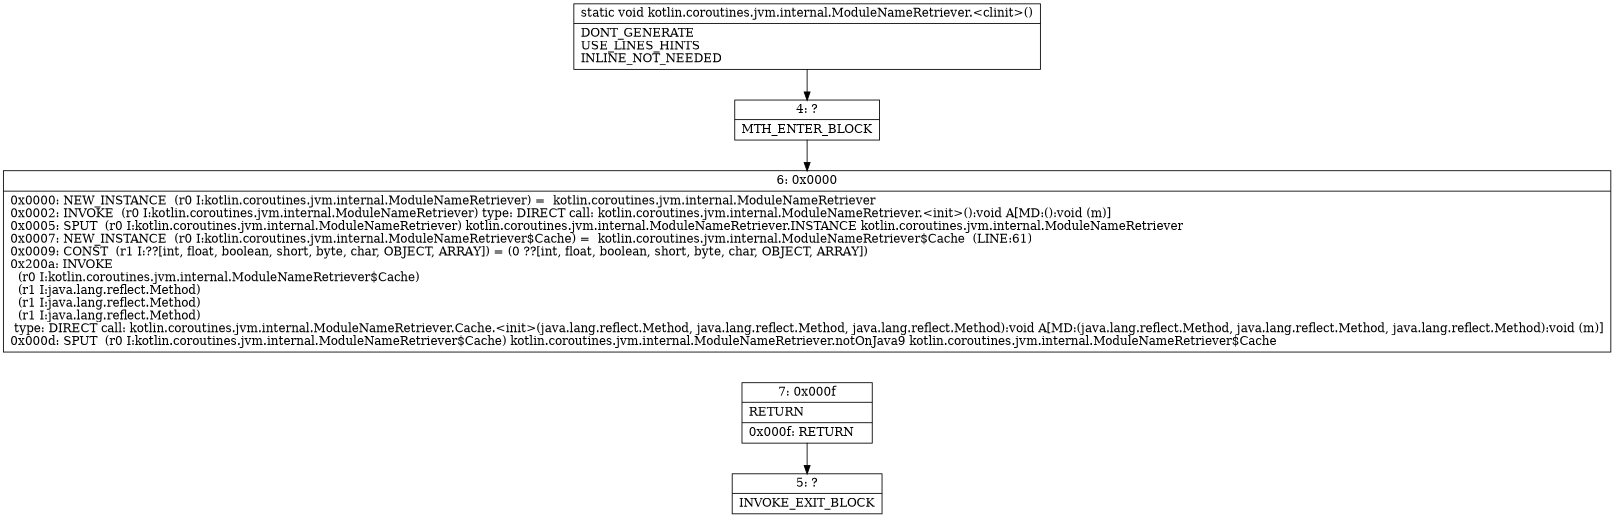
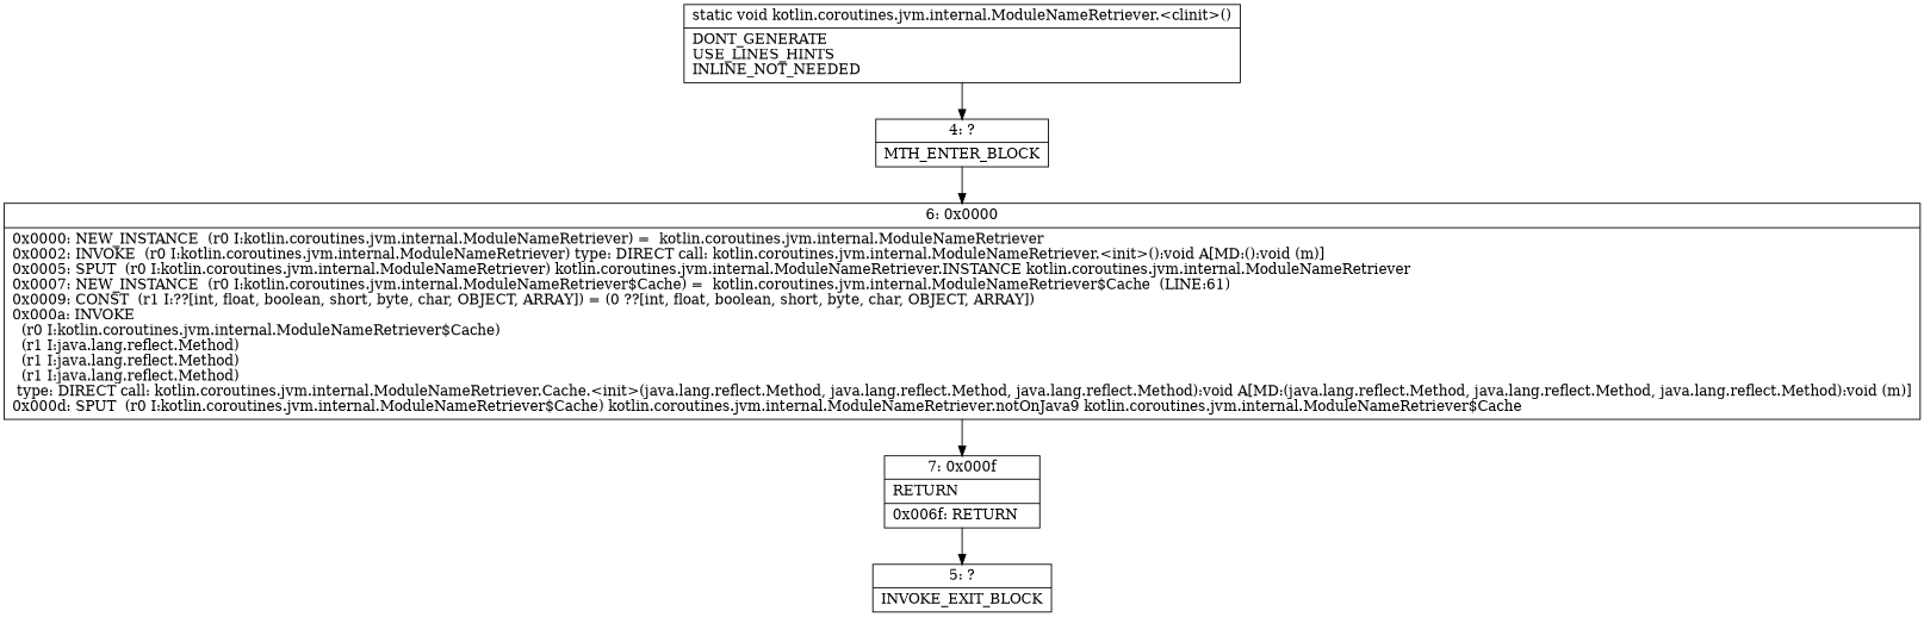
  digraph {
    node [shape=record]
    n1 [label="{4\:\ ?|MTH_ENTER_BLOCK\l}"]
-   n2 [label="{6\:\ 0x0000|0x0000: NEW_INSTANCE  (r0 I:kotlin.coroutines.jvm.internal.ModuleNameRetriever) =  kotlin.coroutines.jvm.internal.ModuleNameRetriever \l0x0002: INVOKE  (r0 I:kotlin.coroutines.jvm.internal.ModuleNameRetriever) type: DIRECT call: kotlin.coroutines.jvm.internal.ModuleNameRetriever.\<init\>():void A[MD:():void (m)]\l0x0005: SPUT  (r0 I:kotlin.coroutines.jvm.internal.ModuleNameRetriever) kotlin.coroutines.jvm.internal.ModuleNameRetriever.INSTANCE kotlin.coroutines.jvm.internal.ModuleNameRetriever \l0x0007: NEW_INSTANCE  (r0 I:kotlin.coroutines.jvm.internal.ModuleNameRetriever$Cache) =  kotlin.coroutines.jvm.internal.ModuleNameRetriever$Cache  (LINE:61)\l0x0009: CONST  (r1 I:??[int, float, boolean, short, byte, char, OBJECT, ARRAY]) = (0 ??[int, float, boolean, short, byte, char, OBJECT, ARRAY]) \l0x200a: INVOKE  \l  (r0 I:kotlin.coroutines.jvm.internal.ModuleNameRetriever$Cache)\l  (r1 I:java.lang.reflect.Method)\l  (r1 I:java.lang.reflect.Method)\l  (r1 I:java.lang.reflect.Method)\l type: DIRECT call: kotlin.coroutines.jvm.internal.ModuleNameRetriever.Cache.\<init\>(java.lang.reflect.Method, java.lang.reflect.Method, java.lang.reflect.Method):void A[MD:(java.lang.reflect.Method, java.lang.reflect.Method, java.lang.reflect.Method):void (m)]\l0x000d: SPUT  (r0 I:kotlin.coroutines.jvm.internal.ModuleNameRetriever$Cache) kotlin.coroutines.jvm.internal.ModuleNameRetriever.notOnJava9 kotlin.coroutines.jvm.internal.ModuleNameRetriever$Cache \l}"]
-   n3 [label="{7\:\ 0x000f|RETURN\l|0x000f: RETURN   \l}"]
+   n2 [label="{6\:\ 0x0000|0x0000: NEW_INSTANCE  (r0 I:kotlin.coroutines.jvm.internal.ModuleNameRetriever) =  kotlin.coroutines.jvm.internal.ModuleNameRetriever \l0x0002: INVOKE  (r0 I:kotlin.coroutines.jvm.internal.ModuleNameRetriever) type: DIRECT call: kotlin.coroutines.jvm.internal.ModuleNameRetriever.\<init\>():void A[MD:():void (m)]\l0x0005: SPUT  (r0 I:kotlin.coroutines.jvm.internal.ModuleNameRetriever) kotlin.coroutines.jvm.internal.ModuleNameRetriever.INSTANCE kotlin.coroutines.jvm.internal.ModuleNameRetriever \l0x0007: NEW_INSTANCE  (r0 I:kotlin.coroutines.jvm.internal.ModuleNameRetriever$Cache) =  kotlin.coroutines.jvm.internal.ModuleNameRetriever$Cache  (LINE:61)\l0x0009: CONST  (r1 I:??[int, float, boolean, short, byte, char, OBJECT, ARRAY]) = (0 ??[int, float, boolean, short, byte, char, OBJECT, ARRAY]) \l0x000a: INVOKE  \l  (r0 I:kotlin.coroutines.jvm.internal.ModuleNameRetriever$Cache)\l  (r1 I:java.lang.reflect.Method)\l  (r1 I:java.lang.reflect.Method)\l  (r1 I:java.lang.reflect.Method)\l type: DIRECT call: kotlin.coroutines.jvm.internal.ModuleNameRetriever.Cache.\<init\>(java.lang.reflect.Method, java.lang.reflect.Method, java.lang.reflect.Method):void A[MD:(java.lang.reflect.Method, java.lang.reflect.Method, java.lang.reflect.Method):void (m)]\l0x000d: SPUT  (r0 I:kotlin.coroutines.jvm.internal.ModuleNameRetriever$Cache) kotlin.coroutines.jvm.internal.ModuleNameRetriever.notOnJava9 kotlin.coroutines.jvm.internal.ModuleNameRetriever$Cache \l}"]
+   n3 [label="{7\:\ 0x000f|RETURN\l|0x006f: RETURN   \l}"]
    n4 [label="{5\:\ ?|INVOKE_EXIT_BLOCK\l}"]
    n5 [label="{static void kotlin.coroutines.jvm.internal.ModuleNameRetriever.\<clinit\>()  | DONT_GENERATE\lUSE_LINES_HINTS\lINLINE_NOT_NEEDED\l}"]
    n1 -> n2
+   n2 -> n3
    n3 -> n4
    n5 -> n1
  }
